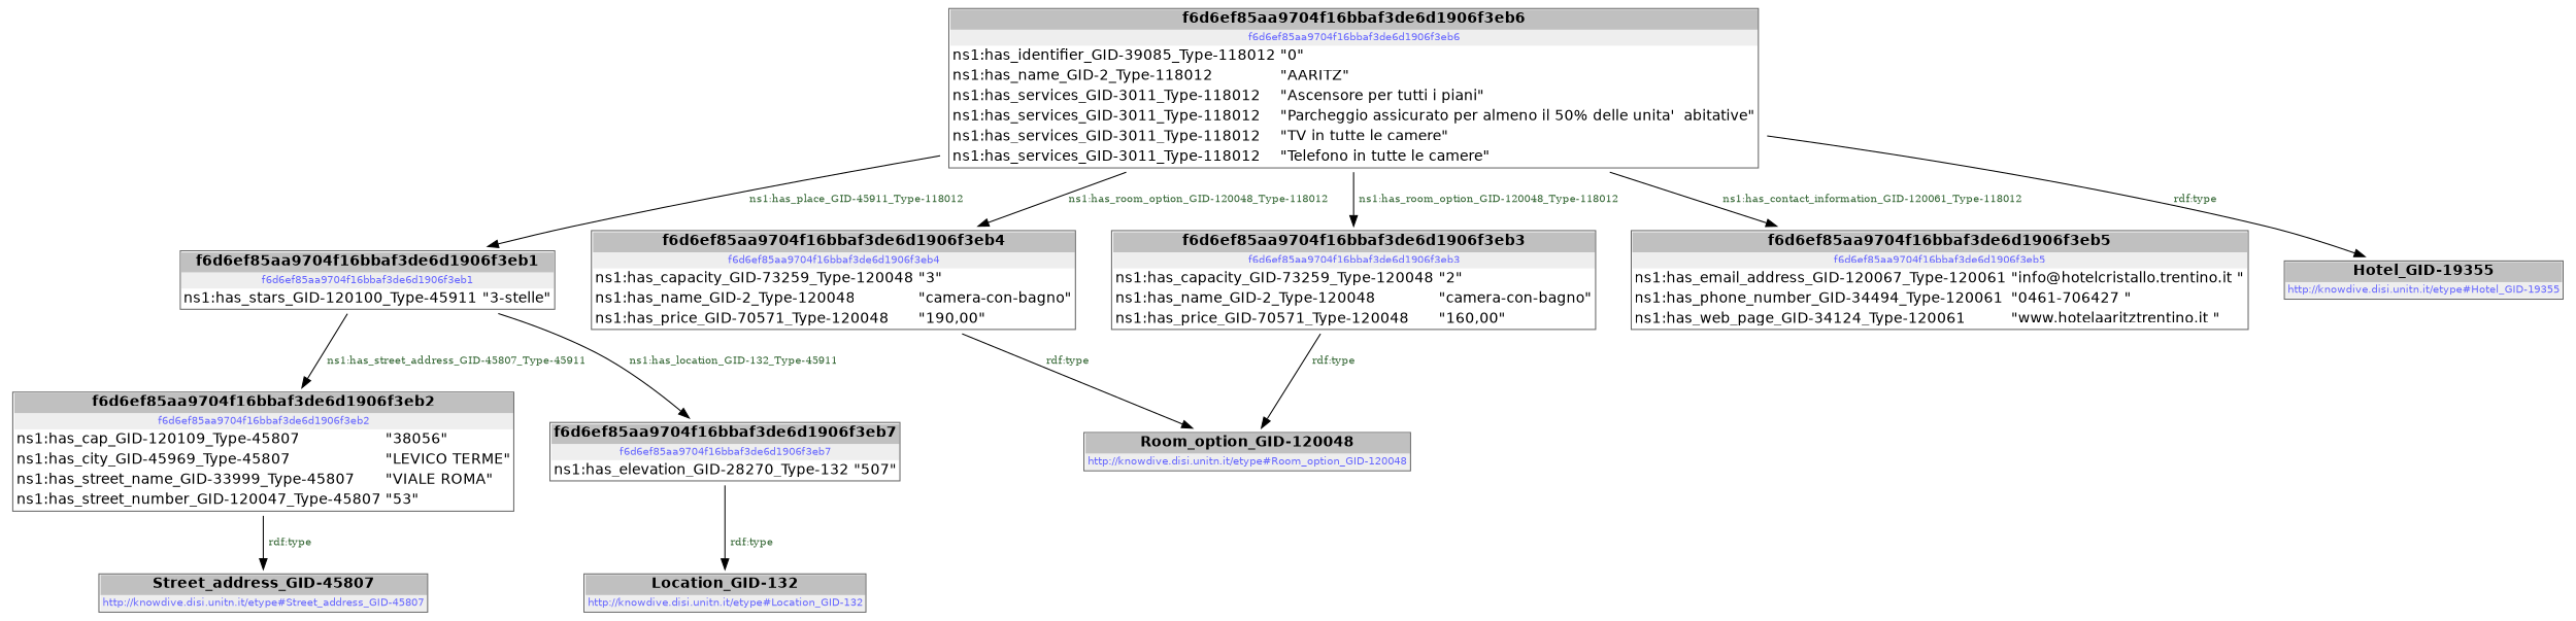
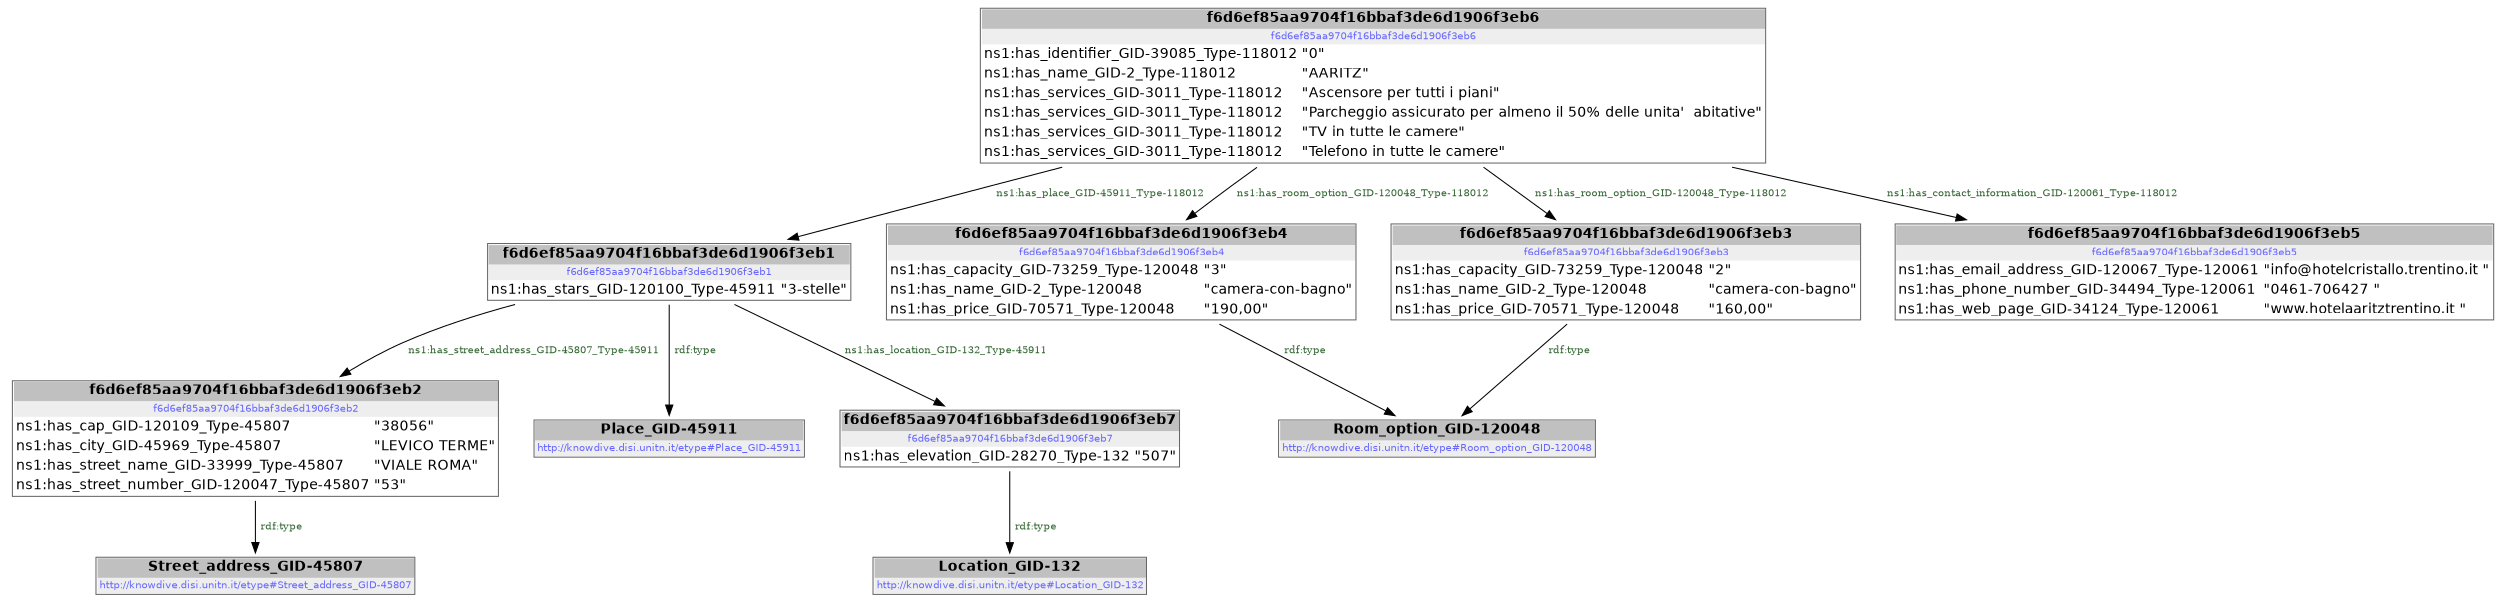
  digraph {
    node [color=black fontname="DejaVu Sans" shape=none]
    edge [color=BLACK]
    n1 [label=< <table color='#666666' cellborder='0' cellspacing='0' border='1'><tr><td colspan='2' bgcolor='grey'><B>f6d6ef85aa9704f16bbaf3de6d1906f3eb2</B></td></tr><tr><td href='f6d6ef85aa9704f16bbaf3de6d1906f3eb2' bgcolor='#eeeeee' colspan='2'><font point-size='10' color='#6666ff'>f6d6ef85aa9704f16bbaf3de6d1906f3eb2</font></td></tr><tr><td align='left'>ns1:has_cap_GID-120109_Type-45807</td><td align='left'>&quot;38056&quot;</td></tr><tr><td align='left'>ns1:has_city_GID-45969_Type-45807</td><td align='left'>&quot;LEVICO TERME&quot;</td></tr><tr><td align='left'>ns1:has_street_name_GID-33999_Type-45807</td><td align='left'>&quot;VIALE ROMA&quot;</td></tr><tr><td align='left'>ns1:has_street_number_GID-120047_Type-45807</td><td align='left'>&quot;53&quot;</td></tr></table> >]
    n2 [label=< <table color='#666666' cellborder='0' cellspacing='0' border='1'><tr><td colspan='2' bgcolor='grey'><B>Street_address_GID-45807</B></td></tr><tr><td href='http://knowdive.disi.unitn.it/etype#Street_address_GID-45807' bgcolor='#eeeeee' colspan='2'><font point-size='10' color='#6666ff'>http://knowdive.disi.unitn.it/etype#Street_address_GID-45807</font></td></tr></table> >]
    n3 [label=< <table color='#666666' cellborder='0' cellspacing='0' border='1'><tr><td colspan='2' bgcolor='grey'><B>f6d6ef85aa9704f16bbaf3de6d1906f3eb1</B></td></tr><tr><td href='f6d6ef85aa9704f16bbaf3de6d1906f3eb1' bgcolor='#eeeeee' colspan='2'><font point-size='10' color='#6666ff'>f6d6ef85aa9704f16bbaf3de6d1906f3eb1</font></td></tr><tr><td align='left'>ns1:has_stars_GID-120100_Type-45911</td><td align='left'>&quot;3-stelle&quot;</td></tr></table> >]
+   n4 [label=< <table color='#666666' cellborder='0' cellspacing='0' border='1'><tr><td colspan='2' bgcolor='grey'><B>Place_GID-45911</B></td></tr><tr><td href='http://knowdive.disi.unitn.it/etype#Place_GID-45911' bgcolor='#eeeeee' colspan='2'><font point-size='10' color='#6666ff'>http://knowdive.disi.unitn.it/etype#Place_GID-45911</font></td></tr></table> >]
    n5 [label=< <table color='#666666' cellborder='0' cellspacing='0' border='1'><tr><td colspan='2' bgcolor='grey'><B>f6d6ef85aa9704f16bbaf3de6d1906f3eb7</B></td></tr><tr><td href='f6d6ef85aa9704f16bbaf3de6d1906f3eb7' bgcolor='#eeeeee' colspan='2'><font point-size='10' color='#6666ff'>f6d6ef85aa9704f16bbaf3de6d1906f3eb7</font></td></tr><tr><td align='left'>ns1:has_elevation_GID-28270_Type-132</td><td align='left'>&quot;507&quot;</td></tr></table> >]
    n6 [label=< <table color='#666666' cellborder='0' cellspacing='0' border='1'><tr><td colspan='2' bgcolor='grey'><B>Location_GID-132</B></td></tr><tr><td href='http://knowdive.disi.unitn.it/etype#Location_GID-132' bgcolor='#eeeeee' colspan='2'><font point-size='10' color='#6666ff'>http://knowdive.disi.unitn.it/etype#Location_GID-132</font></td></tr></table> >]
    n7 [label=< <table color='#666666' cellborder='0' cellspacing='0' border='1'><tr><td colspan='2' bgcolor='grey'><B>f6d6ef85aa9704f16bbaf3de6d1906f3eb6</B></td></tr><tr><td href='f6d6ef85aa9704f16bbaf3de6d1906f3eb6' bgcolor='#eeeeee' colspan='2'><font point-size='10' color='#6666ff'>f6d6ef85aa9704f16bbaf3de6d1906f3eb6</font></td></tr><tr><td align='left'>ns1:has_identifier_GID-39085_Type-118012</td><td align='left'>&quot;0&quot;</td></tr><tr><td align='left'>ns1:has_name_GID-2_Type-118012</td><td align='left'>&quot;AARITZ&quot;</td></tr><tr><td align='left'>ns1:has_services_GID-3011_Type-118012</td><td align='left'>&quot;Ascensore per tutti i piani&quot;</td></tr><tr><td align='left'>ns1:has_services_GID-3011_Type-118012</td><td align='left'>&quot;Parcheggio assicurato per almeno il 50% delle unita'  abitative&quot;</td></tr><tr><td align='left'>ns1:has_services_GID-3011_Type-118012</td><td align='left'>&quot;TV in tutte le camere&quot;</td></tr><tr><td align='left'>ns1:has_services_GID-3011_Type-118012</td><td align='left'>&quot;Telefono in tutte le camere&quot;</td></tr></table> >]
    n8 [label=< <table color='#666666' cellborder='0' cellspacing='0' border='1'><tr><td colspan='2' bgcolor='grey'><B>f6d6ef85aa9704f16bbaf3de6d1906f3eb4</B></td></tr><tr><td href='f6d6ef85aa9704f16bbaf3de6d1906f3eb4' bgcolor='#eeeeee' colspan='2'><font point-size='10' color='#6666ff'>f6d6ef85aa9704f16bbaf3de6d1906f3eb4</font></td></tr><tr><td align='left'>ns1:has_capacity_GID-73259_Type-120048</td><td align='left'>&quot;3&quot;</td></tr><tr><td align='left'>ns1:has_name_GID-2_Type-120048</td><td align='left'>&quot;camera-con-bagno&quot;</td></tr><tr><td align='left'>ns1:has_price_GID-70571_Type-120048</td><td align='left'>&quot;190,00&quot;</td></tr></table> >]
    n9 [label=< <table color='#666666' cellborder='0' cellspacing='0' border='1'><tr><td colspan='2' bgcolor='grey'><B>f6d6ef85aa9704f16bbaf3de6d1906f3eb3</B></td></tr><tr><td href='f6d6ef85aa9704f16bbaf3de6d1906f3eb3' bgcolor='#eeeeee' colspan='2'><font point-size='10' color='#6666ff'>f6d6ef85aa9704f16bbaf3de6d1906f3eb3</font></td></tr><tr><td align='left'>ns1:has_capacity_GID-73259_Type-120048</td><td align='left'>&quot;2&quot;</td></tr><tr><td align='left'>ns1:has_name_GID-2_Type-120048</td><td align='left'>&quot;camera-con-bagno&quot;</td></tr><tr><td align='left'>ns1:has_price_GID-70571_Type-120048</td><td align='left'>&quot;160,00&quot;</td></tr></table> >]
    n10 [label=< <table color='#666666' cellborder='0' cellspacing='0' border='1'><tr><td colspan='2' bgcolor='grey'><B>f6d6ef85aa9704f16bbaf3de6d1906f3eb5</B></td></tr><tr><td href='f6d6ef85aa9704f16bbaf3de6d1906f3eb5' bgcolor='#eeeeee' colspan='2'><font point-size='10' color='#6666ff'>f6d6ef85aa9704f16bbaf3de6d1906f3eb5</font></td></tr><tr><td align='left'>ns1:has_email_address_GID-120067_Type-120061</td><td align='left'>&quot;info@hotelcristallo.trentino.it &quot;</td></tr><tr><td align='left'>ns1:has_phone_number_GID-34494_Type-120061</td><td align='left'>&quot;0461-706427 &quot;</td></tr><tr><td align='left'>ns1:has_web_page_GID-34124_Type-120061</td><td align='left'>&quot;www.hotelaaritztrentino.it &quot;</td></tr></table> >]
-   n11 [label=< <table color='#666666' cellborder='0' cellspacing='0' border='1'><tr><td colspan='2' bgcolor='grey'><B>Hotel_GID-19355</B></td></tr><tr><td href='http://knowdive.disi.unitn.it/etype#Hotel_GID-19355' bgcolor='#eeeeee' colspan='2'><font point-size='10' color='#6666ff'>http://knowdive.disi.unitn.it/etype#Hotel_GID-19355</font></td></tr></table> >]
    n12 [label=< <table color='#666666' cellborder='0' cellspacing='0' border='1'><tr><td colspan='2' bgcolor='grey'><B>Room_option_GID-120048</B></td></tr><tr><td href='http://knowdive.disi.unitn.it/etype#Room_option_GID-120048' bgcolor='#eeeeee' colspan='2'><font point-size='10' color='#6666ff'>http://knowdive.disi.unitn.it/etype#Room_option_GID-120048</font></td></tr></table> >]
    n1 -> n2 [label=< <font point-size='10' color='#336633'>rdf:type</font> >]
    n3 -> n1 [label=< <font point-size='10' color='#336633'>ns1:has_street_address_GID-45807_Type-45911</font> >]
+   n3 -> n4 [label=< <font point-size='10' color='#336633'>rdf:type</font> >]
    n3 -> n5 [label=< <font point-size='10' color='#336633'>ns1:has_location_GID-132_Type-45911</font> >]
    n5 -> n6 [label=< <font point-size='10' color='#336633'>rdf:type</font> >]
    n7 -> n3 [label=< <font point-size='10' color='#336633'>ns1:has_place_GID-45911_Type-118012</font> >]
    n7 -> n8 [label=< <font point-size='10' color='#336633'>ns1:has_room_option_GID-120048_Type-118012</font> >]
    n7 -> n9 [label=< <font point-size='10' color='#336633'>ns1:has_room_option_GID-120048_Type-118012</font> >]
    n7 -> n10 [label=< <font point-size='10' color='#336633'>ns1:has_contact_information_GID-120061_Type-118012</font> >]
-   n7 -> n11 [label=< <font point-size='10' color='#336633'>rdf:type</font> >]
    n8 -> n12 [label=< <font point-size='10' color='#336633'>rdf:type</font> >]
    n9 -> n12 [label=< <font point-size='10' color='#336633'>rdf:type</font> >]
  }
